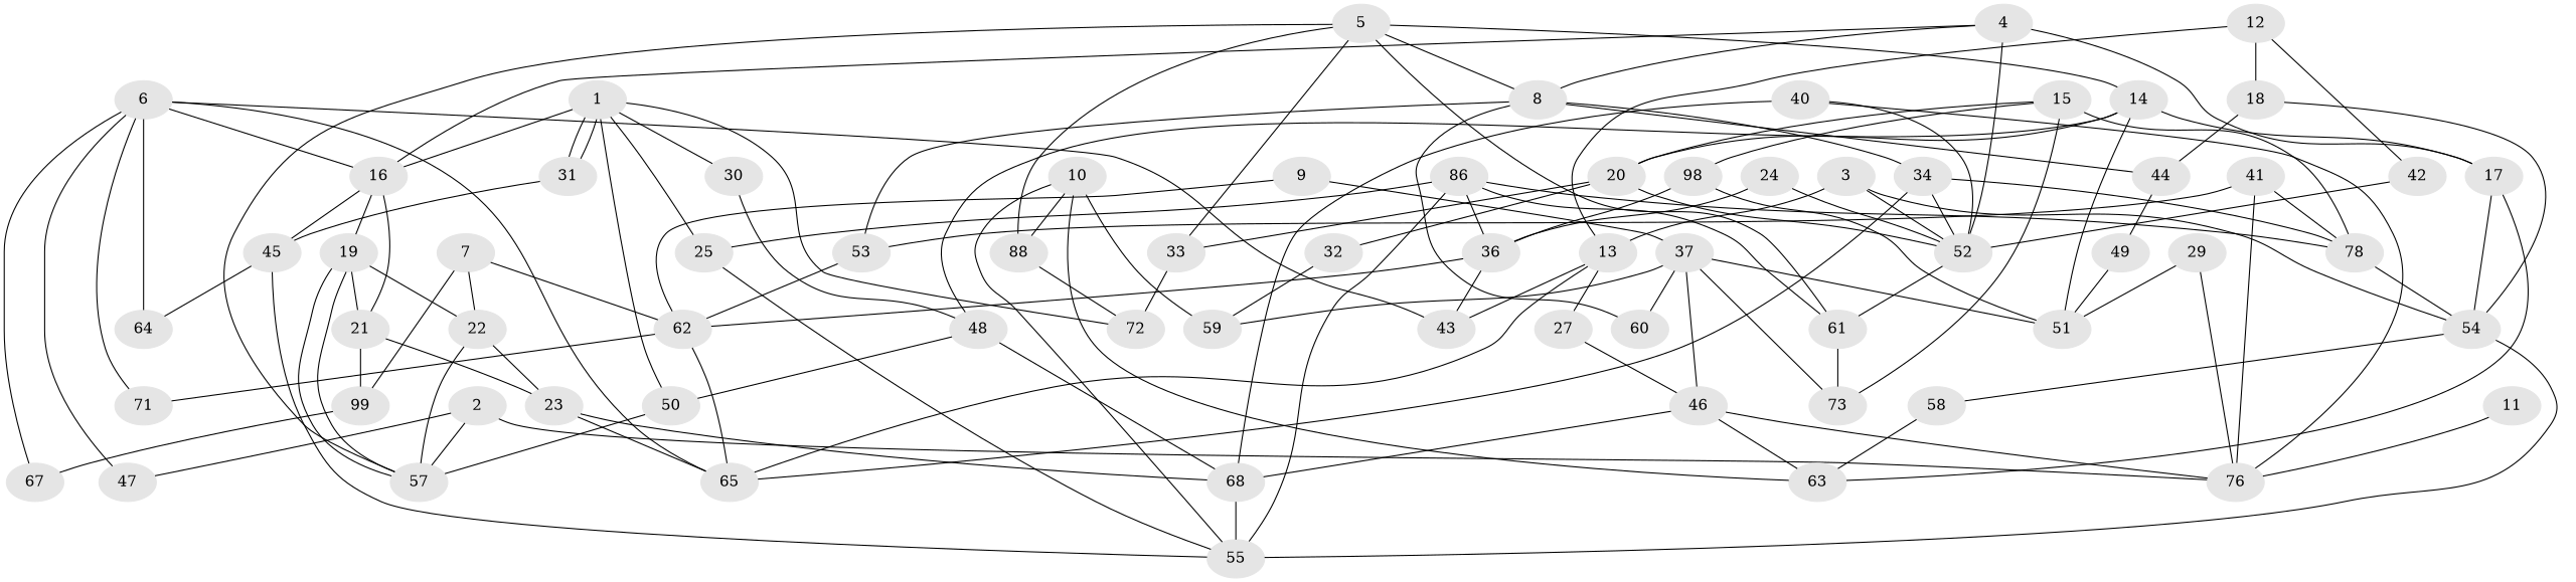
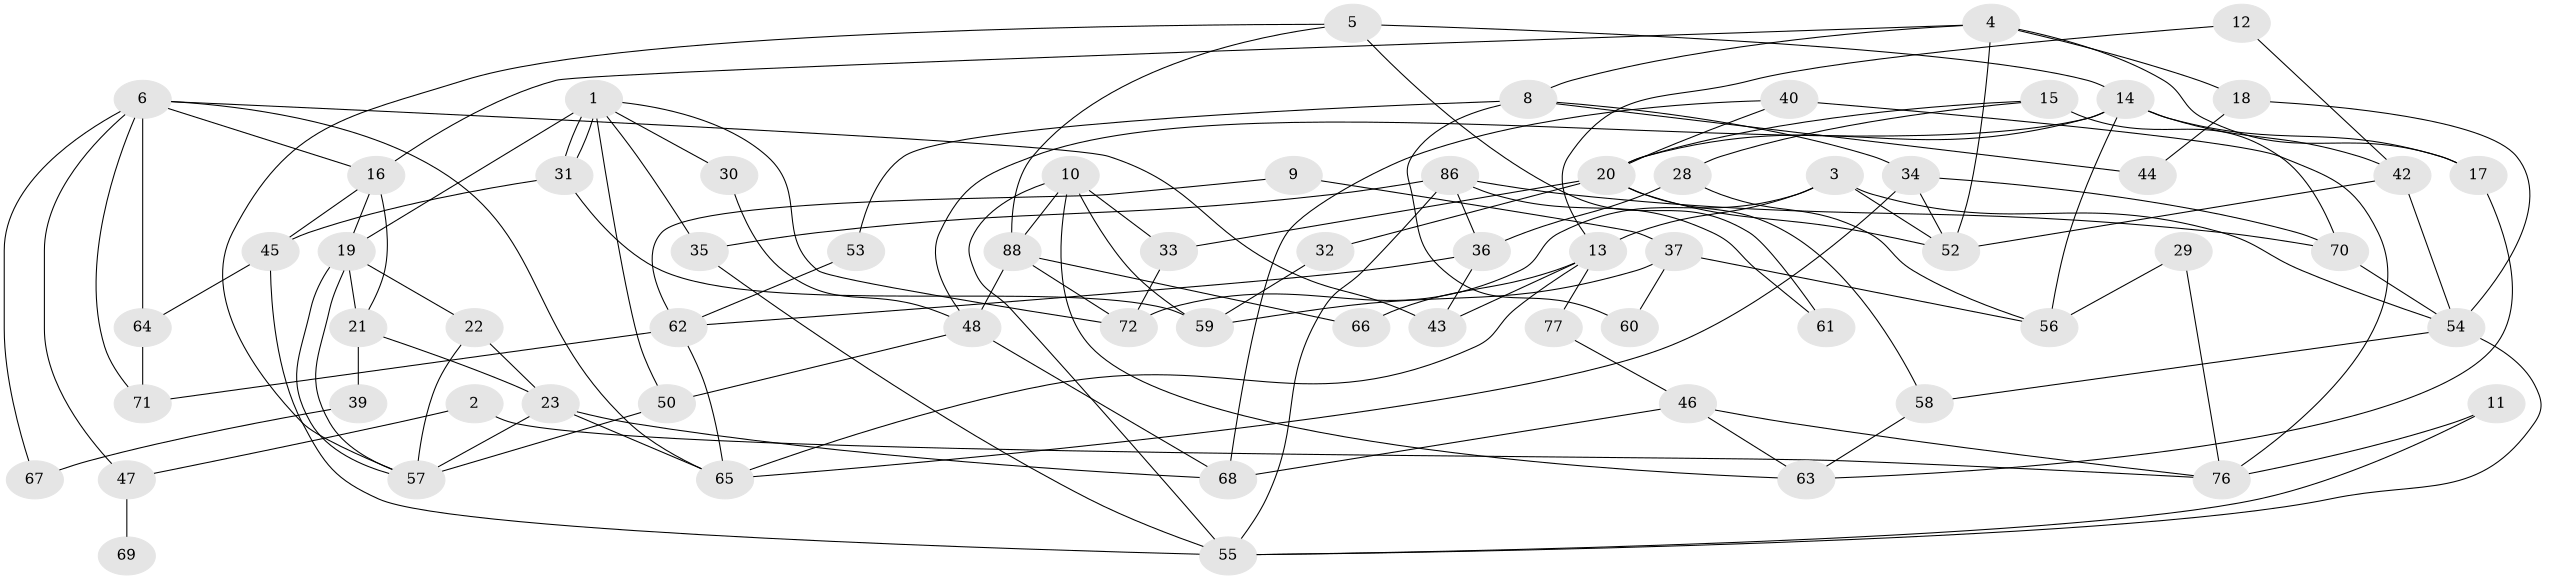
  graph {
    node [color=gray90 style=filled]
    1
    16
    30
    31
-   35 [label=25]
+   35
    50
    72
    19
    21
    45
    48
    59
    55
    57
    2
    47
    n17 [label=76]
+   69
    3
    13
    52
    54
    43
    65
-   27
+   27 [label=77]
+   66
    61
    58
    4
    8
    17
    34
    44
    53
    60
    63
    5
    14
    33
    n40 [label=88]
    42
    20
-   51
-   73
+   51 [label=56]
    6
    64
    67
    71
-   7
    22
-   39 [label=99]
+   39
    62
    23
-   70 [label=78]
-   49
+   70
    9
    37
    46
    10
    11
    12
    18
    32
    68
    15
-   28 [label=98]
+   28
    36
-   24
    n69 [label=86]
    29
    40
-   41
-   1 -- 16
+   1 -- 19
    1 -- 30
    1 -- 31
    1 -- 31
    1 -- 35
    1 -- 50
    1 -- 72
    16 -- 19
    16 -- 21
    16 -- 45
    30 -- 48
    31 -- 45
+   31 -- 59
    35 -- 55
    50 -- 57
    19 -- 21
    19 -- 57
    19 -- 57
    19 -- 22
    21 -- 39
    21 -- 23
    45 -- 55
    45 -- 64
    48 -- 50
    48 -- 68
-   2 -- 57
+   23 -- 57
    2 -- 47
    2 -- n17
+   47 -- 69
+   3 -- 72
    3 -- 13
    3 -- 52
    3 -- 54
    13 -- 43
    13 -- 65
    13 -- 27
-   52 -- 61
+   13 -- 66
    54 -- 55
    54 -- 58
    27 -- 46
-   61 -- 73
    58 -- 63
    4 -- 16
    4 -- 52
    4 -- 8
    4 -- 17
    8 -- 34
    8 -- 44
    8 -- 53
    8 -- 60
-   17 -- 54
+   42 -- 54
    17 -- 63
    34 -- 52
    34 -- 65
    34 -- 70
-   44 -- 49
    53 -- 62
    5 -- 57
    5 -- 61
-   5 -- 8
    5 -- 14
-   5 -- 33
+   10 -- 33
    5 -- n40
    14 -- 48
    14 -- 17
+   14 -- 42
    14 -- 20
    14 -- 51
    33 -- 72
    n40 -- 72
+   n40 -- 48
+   n40 -- 66
    42 -- 52
    20 -- 52
+   20 -- 58
    20 -- 33
    20 -- 32
    6 -- 16
    6 -- 47
    6 -- 43
    6 -- 65
    6 -- 64
    6 -- 67
    6 -- 71
-   7 -- 22
-   7 -- 39
-   7 -- 62
+   64 -- 71
    22 -- 57
    22 -- 23
    39 -- 67
    62 -- 65
    62 -- 71
    23 -- 65
    23 -- 68
    70 -- 54
-   49 -- 51
    9 -- 62
    9 -- 37
    37 -- 59
    37 -- 60
    37 -- 51
-   37 -- 73
-   37 -- 46
    46 -- n17
    46 -- 63
    46 -- 68
    10 -- 59
    10 -- 55
    10 -- 63
    10 -- n40
-   68 -- 55
+   11 -- 55
    11 -- n17
    12 -- 13
    12 -- 42
-   12 -- 18
+   4 -- 18
    18 -- 54
    18 -- 44
    32 -- 59
    15 -- 20
-   15 -- 73
    15 -- 70
    15 -- 28
    28 -- 51
    28 -- 36
    36 -- 43
    36 -- 62
-   24 -- 52
-   24 -- 36
    n69 -- 35
    n69 -- 55
    n69 -- 61
    n69 -- 70
    n69 -- 36
    29 -- n17
    29 -- 51
    40 -- n17
-   40 -- 52
+   40 -- 20
    40 -- 68
-   41 -- n17
-   41 -- 53
-   41 -- 70
  }
